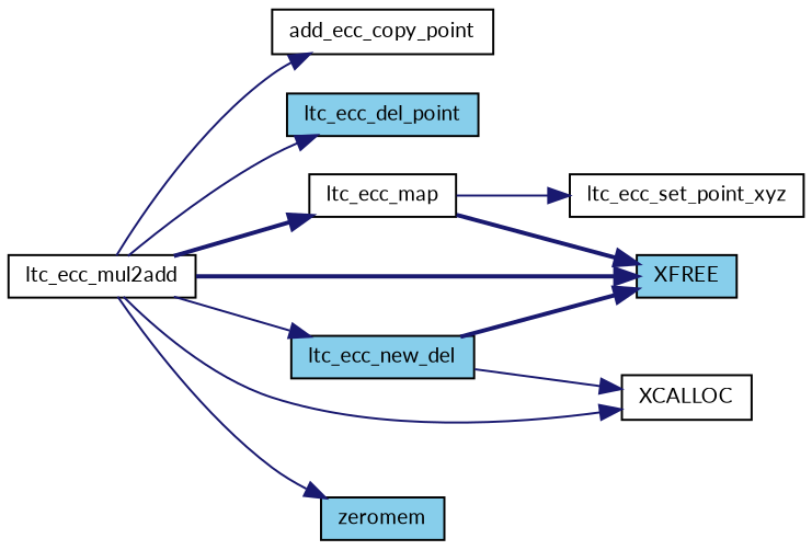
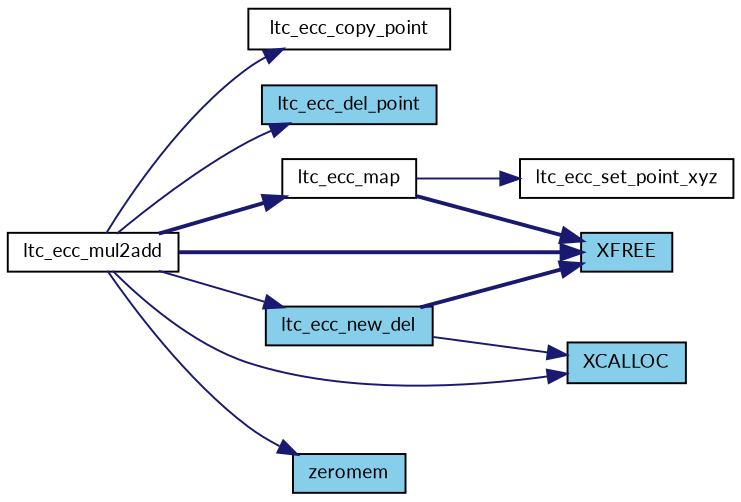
  digraph {
    fontname=Lato
    rankdir=LR
    node [color=black fillcolor=white fontname=Lato fontsize=10 shape=record style=filled]
    edge [color=midnightblue fontname=Lato fontsize=10 labelfontname=Helvetica labelfontsize=10 style=solid]
    n1 [fontcolor=black height=0.2 label=ltc_ecc_mul2add width=0.4]
-   n2 [height=0.2 label=add_ecc_copy_point width=0.4]
+   n2 [height=0.2 label=ltc_ecc_copy_point width=0.4]
    n3 [fillcolor=skyblue height=0.2 label=ltc_ecc_del_point width=0.4]
    n4 [fillcolor=skyblue height=0.2 label=XFREE width=0.4]
    n5 [height=0.2 label=ltc_ecc_map width=0.4]
    n6 [fillcolor=skyblue height=0.2 label=ltc_ecc_new_del width=0.4]
-   n7 [height=0.2 label=XCALLOC width=0.4]
+   n7 [fillcolor=skyblue height=0.2 label=XCALLOC width=0.4]
    n8 [fillcolor=skyblue height=0.2 label=zeromem width=0.4]
    n9 [height=0.2 label=ltc_ecc_set_point_xyz width=0.4]
    n1 -> n2
    n1 -> n3
    n1 -> n4 [style=bold]
    n1 -> n5 [style=bold]
    n1 -> n6
    n1 -> n7
    n1 -> n8
    n5 -> n4 [style=bold]
    n5 -> n9
    n6 -> n4 [style=bold]
    n6 -> n7
  }
